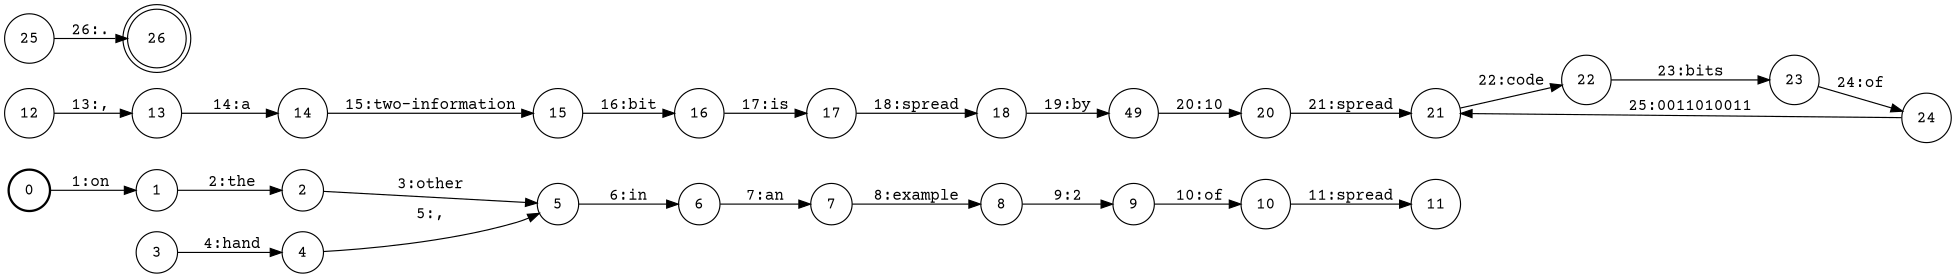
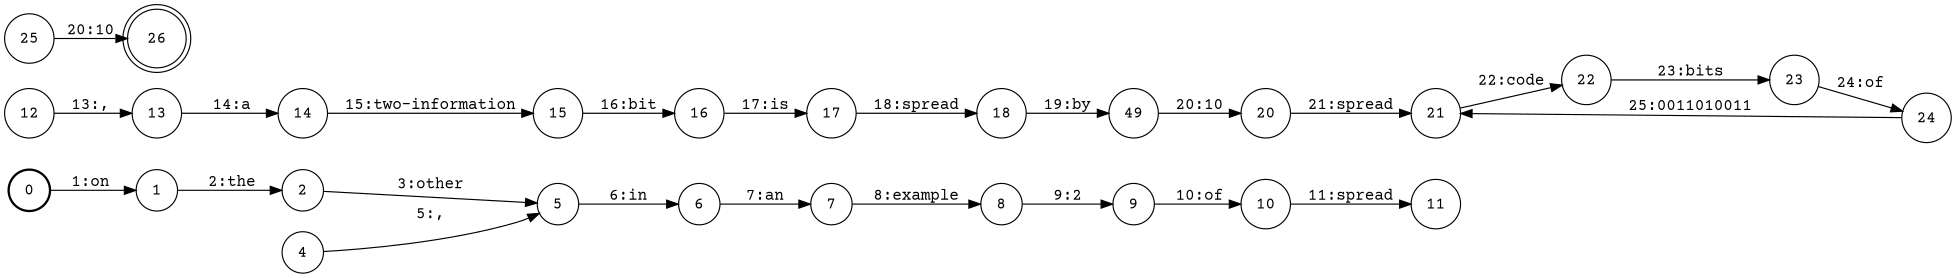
  digraph {
    fontname="Courier Prime"
    nodesep=0.25
    rankdir=LR
    ranksep=0.4
    node [fontname="Courier Prime" fontsize=14 shape=circle style=solid]
    edge [fontname="Courier Prime" fontsize=14]
    n1 [label=0 style=bold]
    n2 [label=1]
    n3 [label=2]
    n4 [label=5]
-   n5 [label=3]
    n6 [label=4]
    n7 [label=6]
    n8 [label=7]
    n9 [label=8]
    n10 [label=9]
    n11 [label=10]
    n12 [label=11]
    n13 [label=12]
    n14 [label=13]
    n15 [label=14]
    n16 [label=15]
    n17 [label=16]
    n18 [label=17]
    n19 [label=18]
    n20 [label=49]
    n21 [label=20]
    n22 [label=21]
    n23 [label=22]
    n24 [label=23]
    n25 [label=24]
    n26 [label=25]
    n27 [label=26 shape=doublecircle]
    n1 -> n2 [label="1:on"]
    n2 -> n3 [label="2:the"]
    n3 -> n4 [label="3:other"]
    n4 -> n7 [label="6:in"]
-   n5 -> n6 [label="4:hand"]
    n6 -> n4 [label="5:,"]
    n7 -> n8 [label="7:an"]
    n8 -> n9 [label="8:example"]
    n9 -> n10 [label="9:2"]
    n10 -> n11 [label="10:of"]
    n11 -> n12 [label="11:spread"]
    n13 -> n14 [label="13:,"]
    n14 -> n15 [label="14:a"]
    n15 -> n16 [label="15:two-information"]
    n16 -> n17 [label="16:bit"]
    n17 -> n18 [label="17:is"]
    n18 -> n19 [label="18:spread"]
    n19 -> n20 [label="19:by"]
    n20 -> n21 [label="20:10"]
    n21 -> n22 [label="21:spread"]
    n22 -> n23 [label="22:code"]
    n23 -> n24 [label="23:bits"]
    n24 -> n25 [label="24:of"]
    n25 -> n22 [label="25:0011010011"]
-   n26 -> n27 [label="26:."]
+   n26 -> n27 [label="20:10"]
  }
